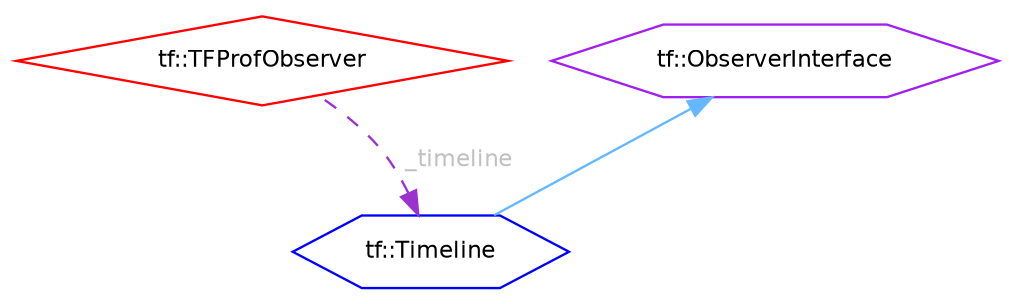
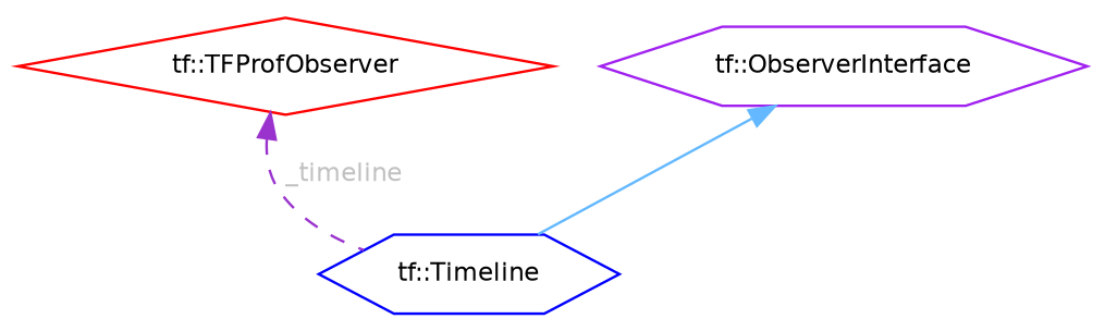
  digraph {
    fontname="DejaVu Sans"
    node [fillcolor=white fontname="DejaVu Sans" fontsize=10 shape=hexagon style=filled]
    edge [dir=back fontname="DejaVu Sans" fontsize=10 labelfontname=Helvetica labelfontsize=10]
    n1 [color=red fontcolor=black height=0.2 label="tf::TFProfObserver" shape=diamond width=0.4]
    n2 [color=purple height=0.2 label="tf::ObserverInterface" width=0.4]
    n3 [color=blue height=0.2 label="tf::Timeline" width=0.4]
    n2 -> n3 [color=steelblue1 style=solid]
-   n3 -> n1 [color=darkorchid3 fontcolor=grey label=" _timeline" style=dashed]
+   n1 -> n3 [color=darkorchid3 fontcolor=grey label=" _timeline" style=dashed]
  }
